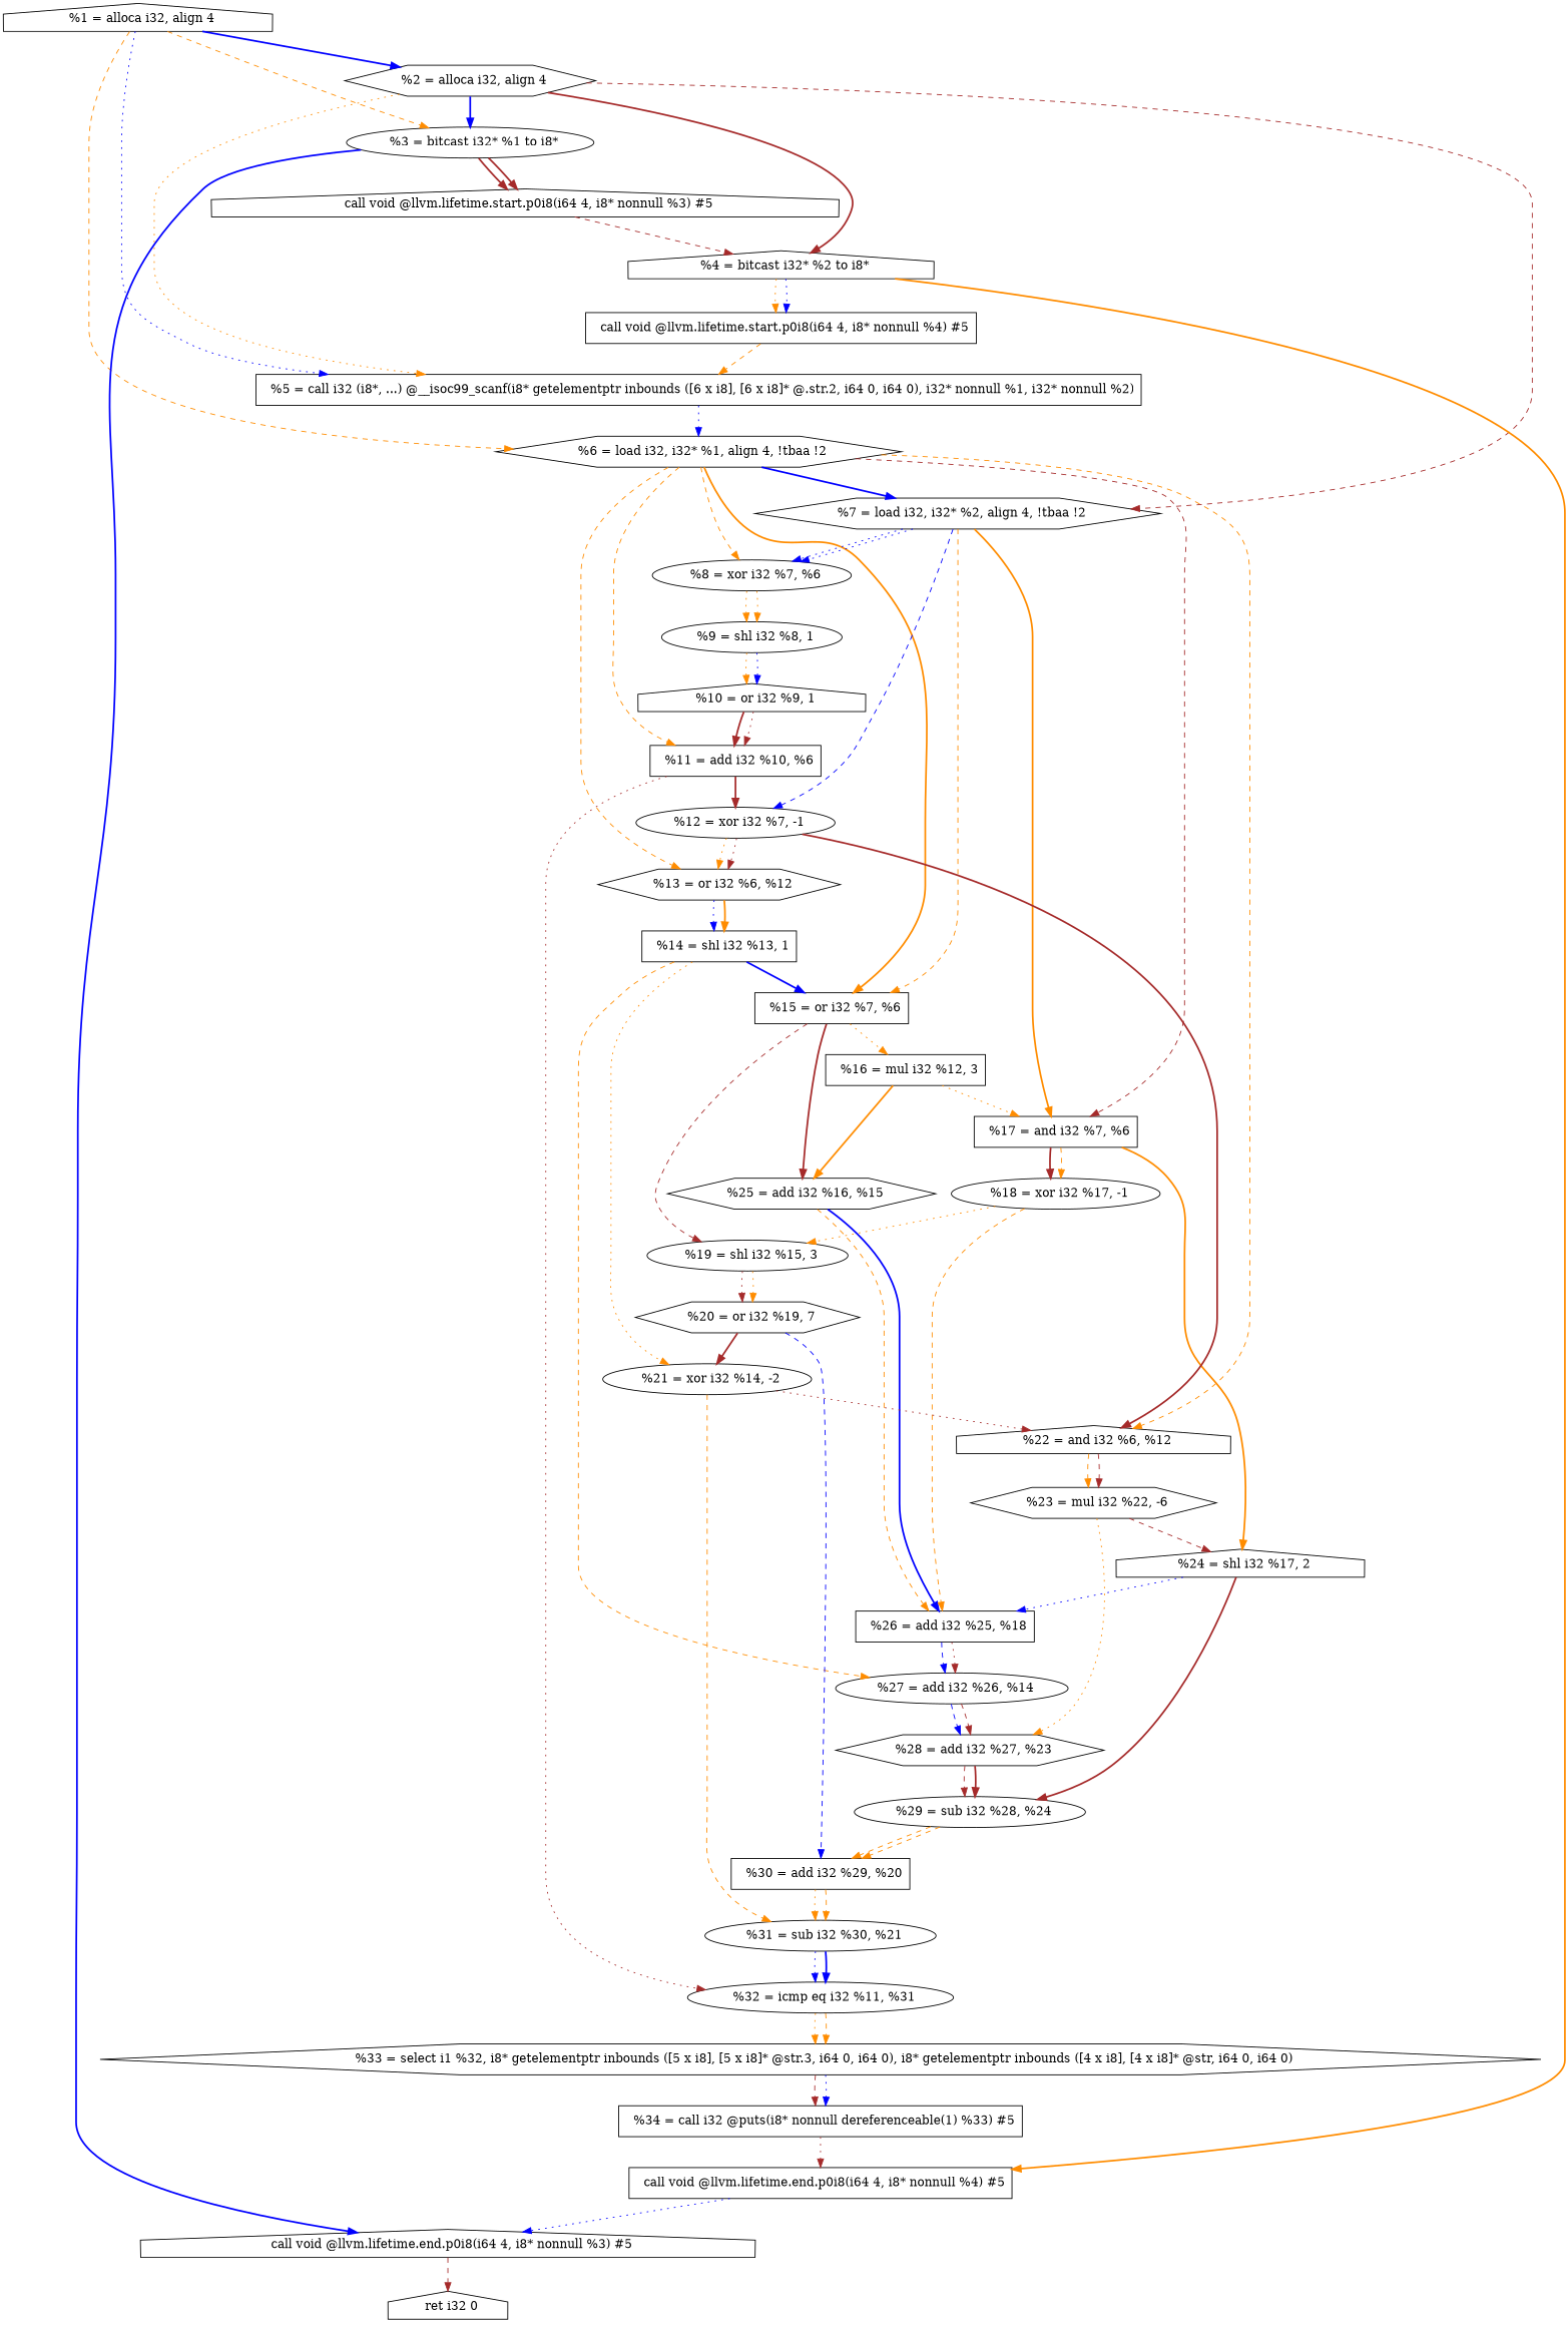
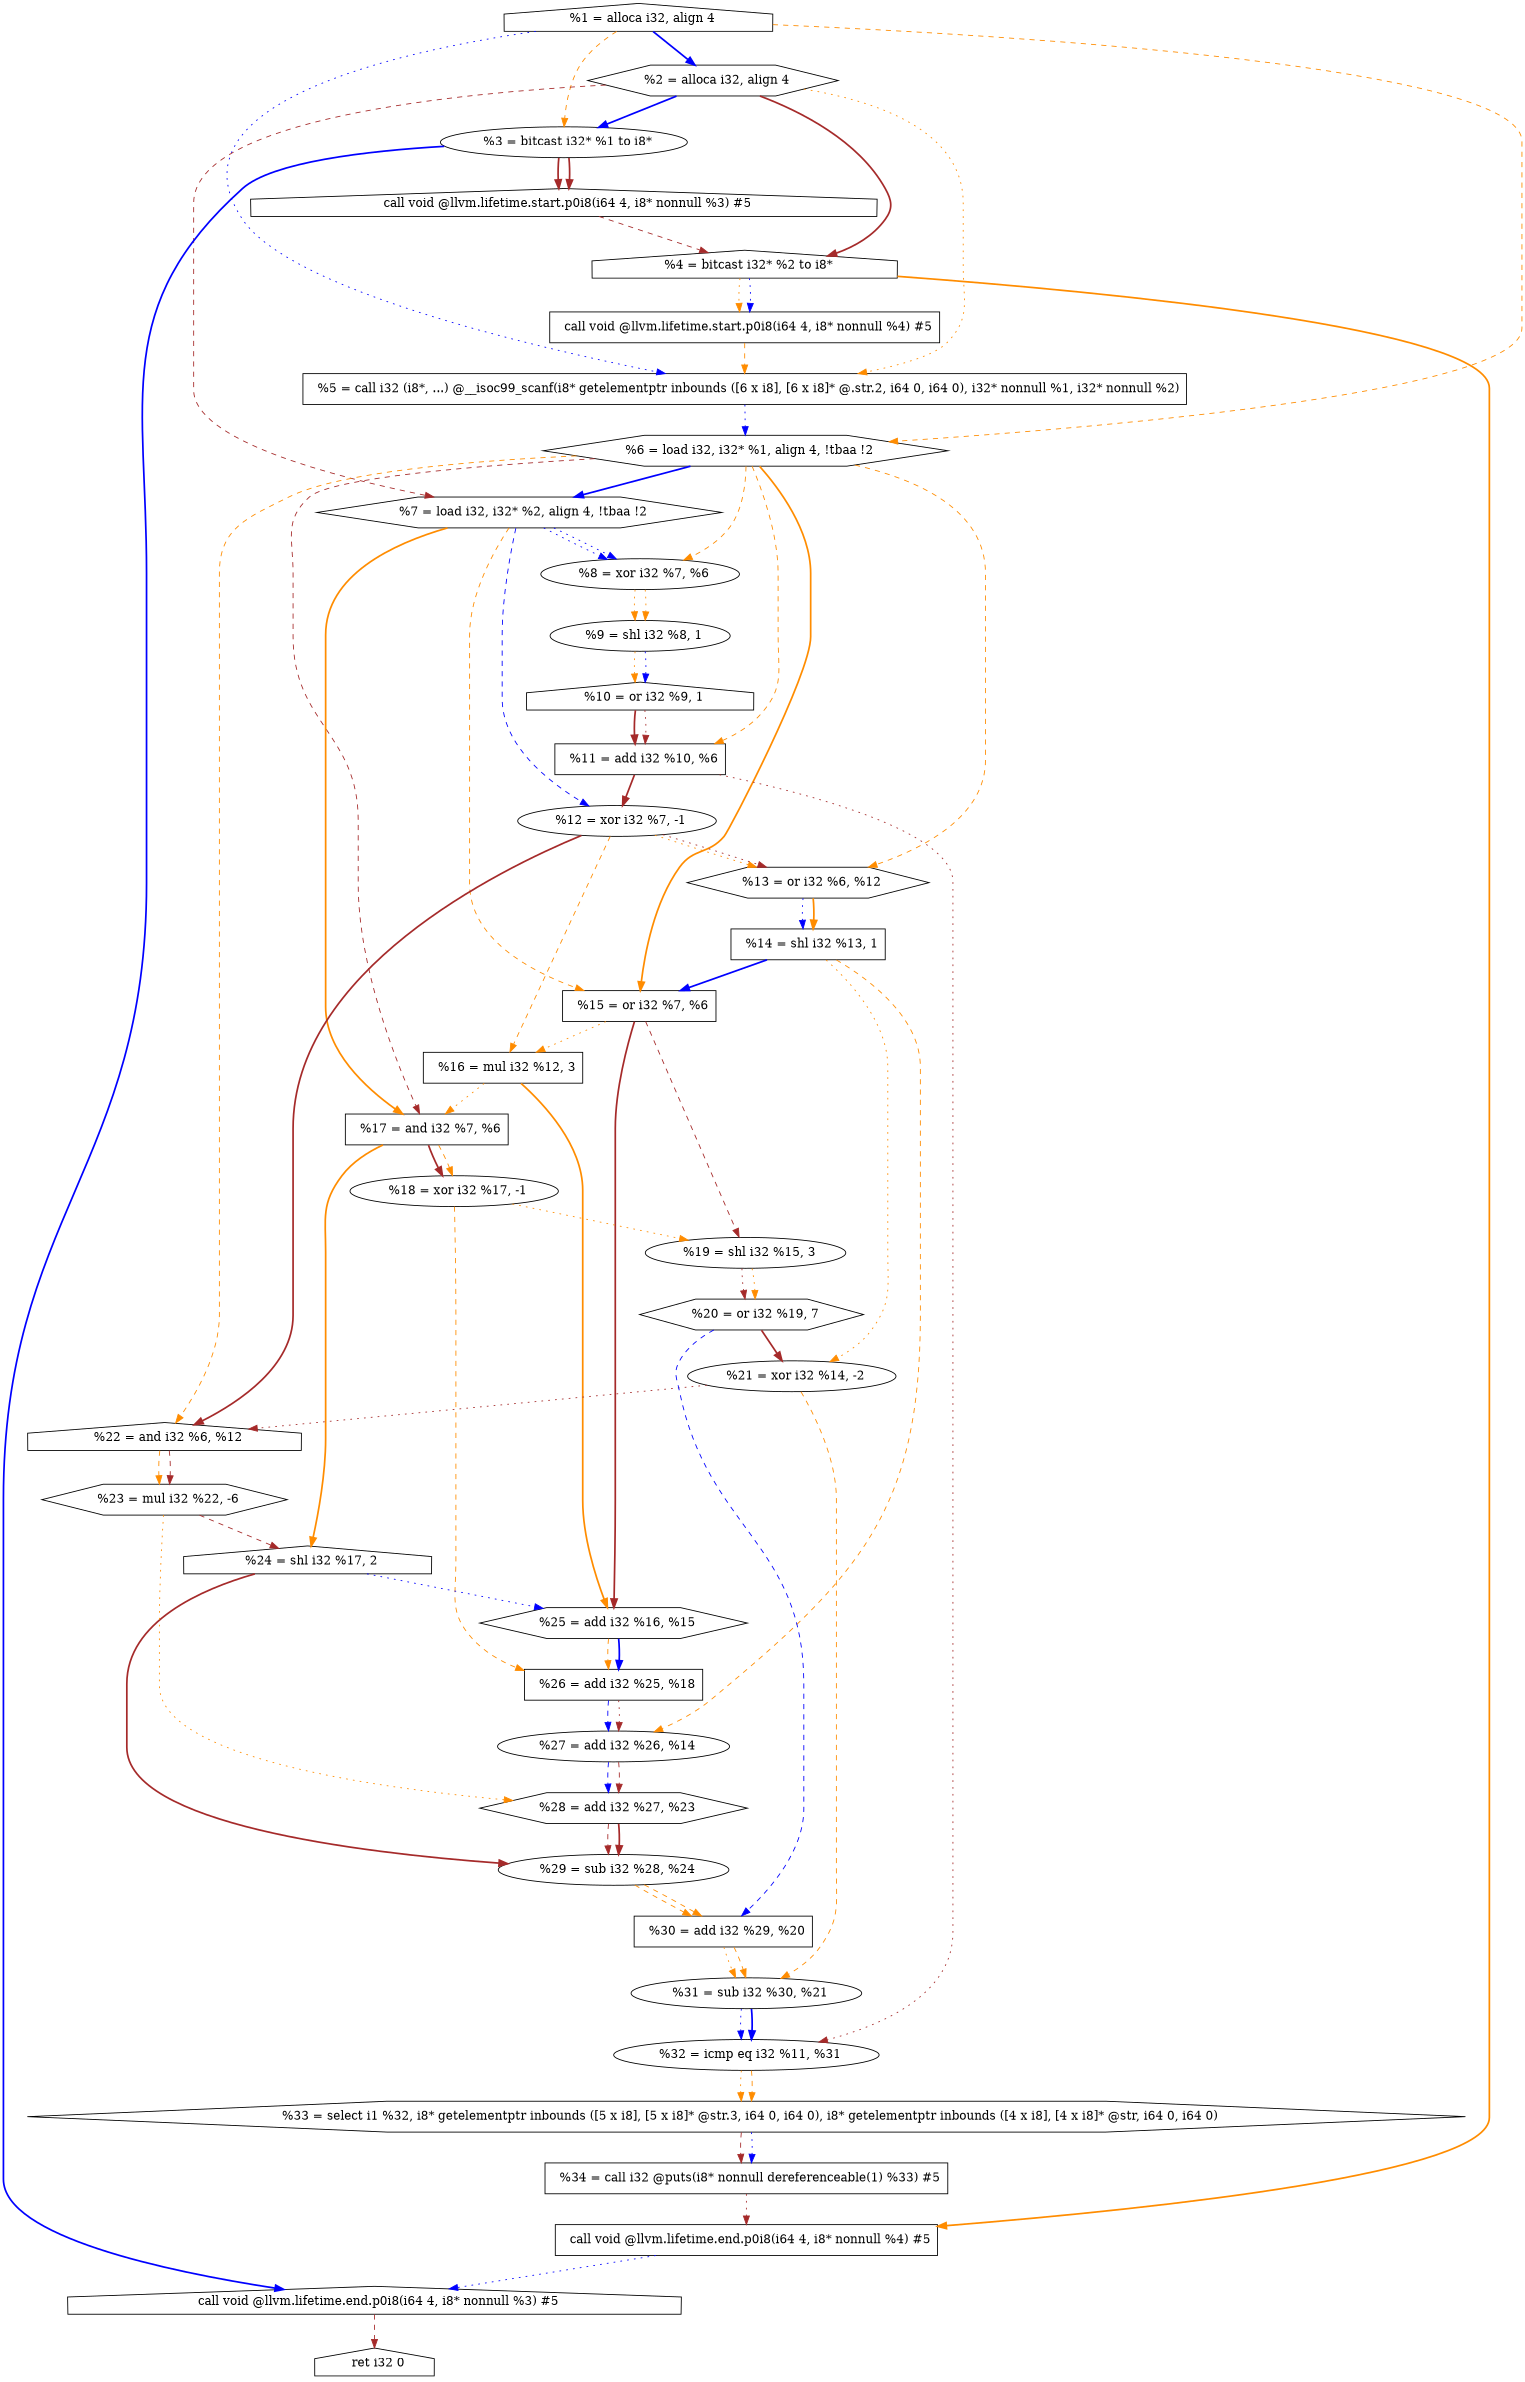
  digraph {
    node [shape=ellipse]
    edge [color=darkorange style=dashed]
    n1 [label="  %1 = alloca i32, align 4" shape=house]
    n2 [label="  %2 = alloca i32, align 4" shape=hexagon]
    n3 [label="  %3 = bitcast i32* %1 to i8*"]
    n4 [label="  %5 = call i32 (i8*, ...) @__isoc99_scanf(i8* getelementptr inbounds ([6 x i8], [6 x i8]* @.str.2, i64 0, i64 0), i32* nonnull %1, i32* nonnull %2)" shape=box]
    n5 [label="  %6 = load i32, i32* %1, align 4, !tbaa !2" shape=hexagon]
    n6 [label="  %4 = bitcast i32* %2 to i8*" shape=house]
    n7 [label="  %7 = load i32, i32* %2, align 4, !tbaa !2" shape=hexagon]
    n8 [label="  call void @llvm.lifetime.start.p0i8(i64 4, i8* nonnull %3) #5" shape=house]
    n9 [label="  call void @llvm.lifetime.end.p0i8(i64 4, i8* nonnull %3) #5" shape=house]
    n10 [label="  %8 = xor i32 %7, %6"]
    n11 [label="  %11 = add i32 %10, %6" shape=box]
    n12 [label="  %13 = or i32 %6, %12" shape=hexagon]
    n13 [label="  %15 = or i32 %7, %6" shape=box]
    n14 [label="  %17 = and i32 %7, %6" shape=box]
    n15 [label="  %22 = and i32 %6, %12" shape=house]
    n16 [label="  call void @llvm.lifetime.start.p0i8(i64 4, i8* nonnull %4) #5" shape=box]
    n17 [label="  call void @llvm.lifetime.end.p0i8(i64 4, i8* nonnull %4) #5" shape=box]
    n18 [label="  %12 = xor i32 %7, -1"]
    n19 [label="  ret i32 0" shape=house]
    n20 [label="  %9 = shl i32 %8, 1"]
    n21 [label="  %32 = icmp eq i32 %11, %31"]
    n22 [label="  %14 = shl i32 %13, 1" shape=box]
    n23 [label="  %16 = mul i32 %12, 3" shape=box]
    n24 [label="  %19 = shl i32 %15, 3"]
    n25 [label="  %25 = add i32 %16, %15" shape=hexagon]
    n26 [label="  %18 = xor i32 %17, -1"]
    n27 [label="  %24 = shl i32 %17, 2" shape=house]
    n28 [label="  %23 = mul i32 %22, -6" shape=hexagon]
    n29 [label="  %10 = or i32 %9, 1" shape=house]
    n30 [label="  %33 = select i1 %32, i8* getelementptr inbounds ([5 x i8], [5 x i8]* @str.3, i64 0, i64 0), i8* getelementptr inbounds ([4 x i8], [4 x i8]* @str, i64 0, i64 0)" shape=hexagon]
    n31 [label="  %21 = xor i32 %14, -2"]
    n32 [label="  %27 = add i32 %26, %14"]
    n33 [label="  %31 = sub i32 %30, %21"]
    n34 [label="  %28 = add i32 %27, %23" shape=hexagon]
    n35 [label="  %20 = or i32 %19, 7" shape=hexagon]
    n36 [label="  %26 = add i32 %25, %18" shape=box]
    n37 [label="  %29 = sub i32 %28, %24"]
    n38 [label="  %30 = add i32 %29, %20" shape=box]
    n39 [label="  %34 = call i32 @puts(i8* nonnull dereferenceable(1) %33) #5" shape=box]
    n1 -> n2 [color=blue style=bold]
    n1 -> n3
    n1 -> n4 [color=blue style=dotted]
    n1 -> n5
    n2 -> n3 [color=blue style=bold]
    n2 -> n4 [style=dotted]
    n2 -> n6 [color=brown style=bold]
    n2 -> n7 [color=brown]
    n3 -> n8 [color=brown style=bold]
    n3 -> n8 [color=brown style=bold]
    n3 -> n9 [color=blue style=bold]
    n4 -> n5 [color=blue style=dotted]
    n5 -> n7 [color=blue style=bold]
    n5 -> n10
    n5 -> n11
    n5 -> n12
    n5 -> n13 [style=bold]
    n5 -> n14 [color=brown]
    n5 -> n15
    n6 -> n16 [style=dotted]
    n6 -> n16 [color=blue style=dotted]
    n6 -> n17 [style=bold]
    n7 -> n10 [color=blue style=dotted]
    n7 -> n10 [color=blue style=dotted]
    n7 -> n13
    n7 -> n14 [style=bold]
    n7 -> n18 [color=blue]
    n8 -> n6 [color=brown]
    n9 -> n19 [color=brown]
    n10 -> n20 [style=dotted]
    n10 -> n20 [style=dotted]
    n11 -> n18 [color=brown style=bold]
    n11 -> n21 [color=brown style=dotted]
    n12 -> n22 [color=blue style=dotted]
    n12 -> n22 [style=bold]
    n13 -> n23 [style=dotted]
    n13 -> n24 [color=brown]
    n13 -> n25 [color=brown style=bold]
    n14 -> n26 [color=brown style=bold]
    n14 -> n26
    n14 -> n27 [style=bold]
    n15 -> n28
    n15 -> n28 [color=brown]
    n16 -> n4
    n17 -> n9 [color=blue style=dotted]
    n18 -> n12 [style=dotted]
    n18 -> n12 [color=brown style=dotted]
    n18 -> n15 [color=brown style=bold]
+   n18 -> n23
    n20 -> n29 [style=dotted]
    n20 -> n29 [color=blue style=dotted]
    n21 -> n30 [style=dotted]
    n21 -> n30
    n22 -> n13 [color=blue style=bold]
    n22 -> n31 [style=dotted]
    n22 -> n32
    n23 -> n14 [style=dotted]
    n23 -> n25 [style=bold]
    n24 -> n35 [color=brown style=dotted]
    n24 -> n35 [style=dotted]
    n25 -> n36
    n25 -> n36 [color=blue style=bold]
    n26 -> n24 [style=dotted]
    n26 -> n36
-   n27 -> n36 [color=blue style=dotted]
+   n27 -> n25 [color=blue style=dotted]
    n27 -> n37 [color=brown style=bold]
    n28 -> n27 [color=brown]
    n28 -> n34 [style=dotted]
    n29 -> n11 [color=brown style=bold]
    n29 -> n11 [color=brown style=dotted]
    n30 -> n39 [color=brown]
    n30 -> n39 [color=blue style=dotted]
    n31 -> n15 [color=brown style=dotted]
    n31 -> n33
    n32 -> n34 [color=blue]
    n32 -> n34 [color=brown]
    n33 -> n21 [color=blue style=dotted]
    n33 -> n21 [color=blue style=bold]
    n34 -> n37 [color=brown]
    n34 -> n37 [color=brown style=bold]
    n35 -> n31 [color=brown style=bold]
    n35 -> n38 [color=blue]
    n36 -> n32 [color=blue]
    n36 -> n32 [color=brown style=dotted]
    n37 -> n38
    n37 -> n38
    n38 -> n33 [style=dotted]
    n38 -> n33
    n39 -> n17 [color=brown style=dotted]
  }
